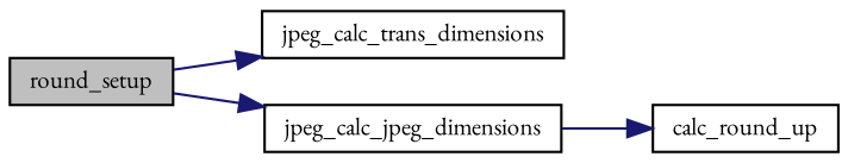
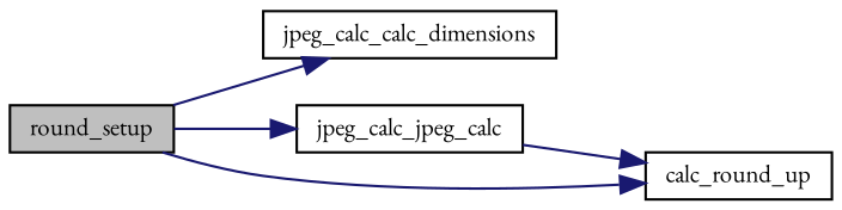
  digraph {
    fontname="EB Garamond"
    rankdir=LR
    node [color=black fontname="EB Garamond" fontsize=10 shape=record]
    edge [color=midnightblue fontname="EB Garamond" fontsize=10 labelfontname=Helvetica labelfontsize=10 style=solid]
    n1 [fillcolor=grey75 fontcolor=black height=0.2 label=round_setup style=filled width=0.4]
-   n2 [height=0.2 label=jpeg_calc_trans_dimensions width=0.4]
-   n3 [height=0.2 label=jpeg_calc_jpeg_dimensions width=0.4]
+   n2 [height=0.2 label=jpeg_calc_calc_dimensions width=0.4]
+   n3 [height=0.2 label=jpeg_calc_jpeg_calc width=0.4]
    n4 [height=0.2 label=calc_round_up width=0.4]
    n1 -> n2
    n1 -> n3
+   n1 -> n4
    n3 -> n4
  }
